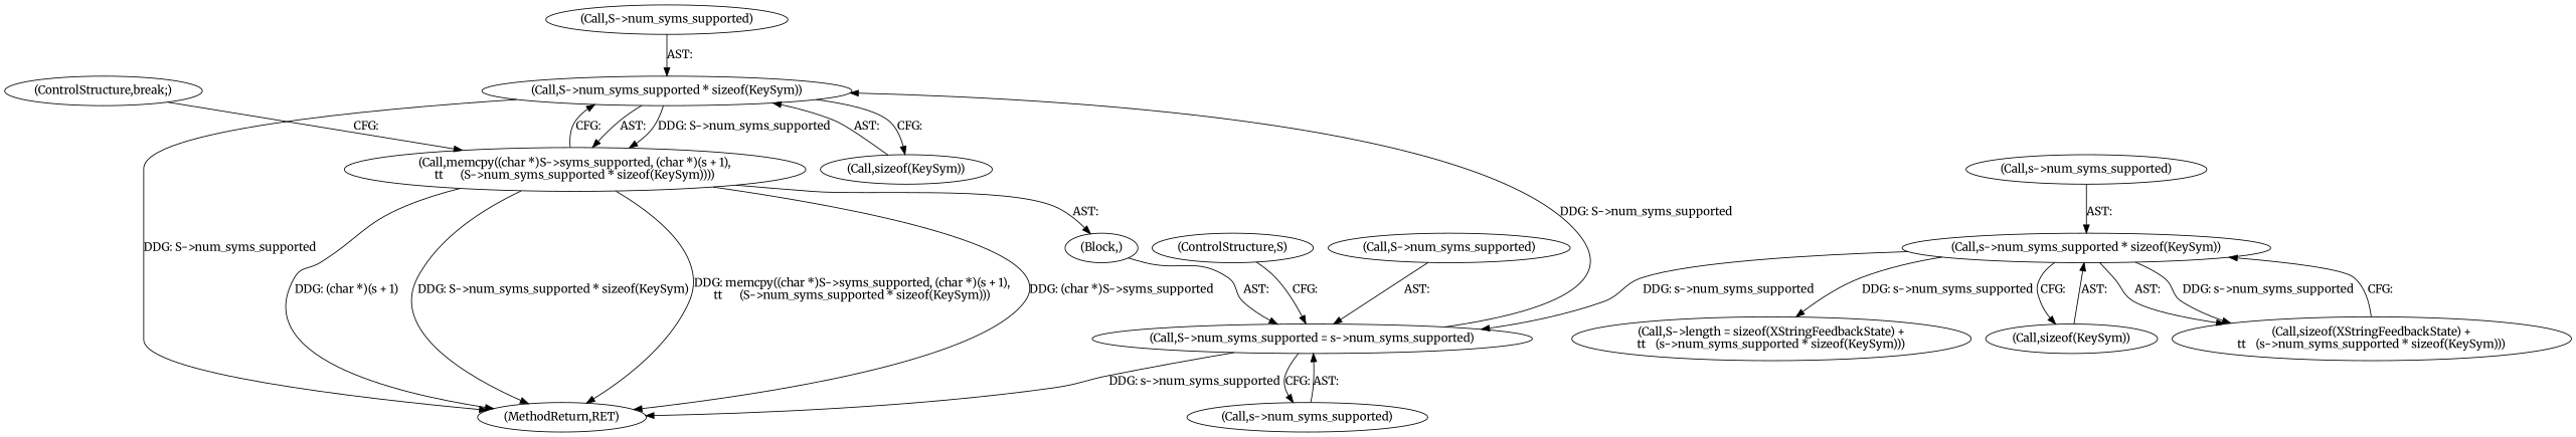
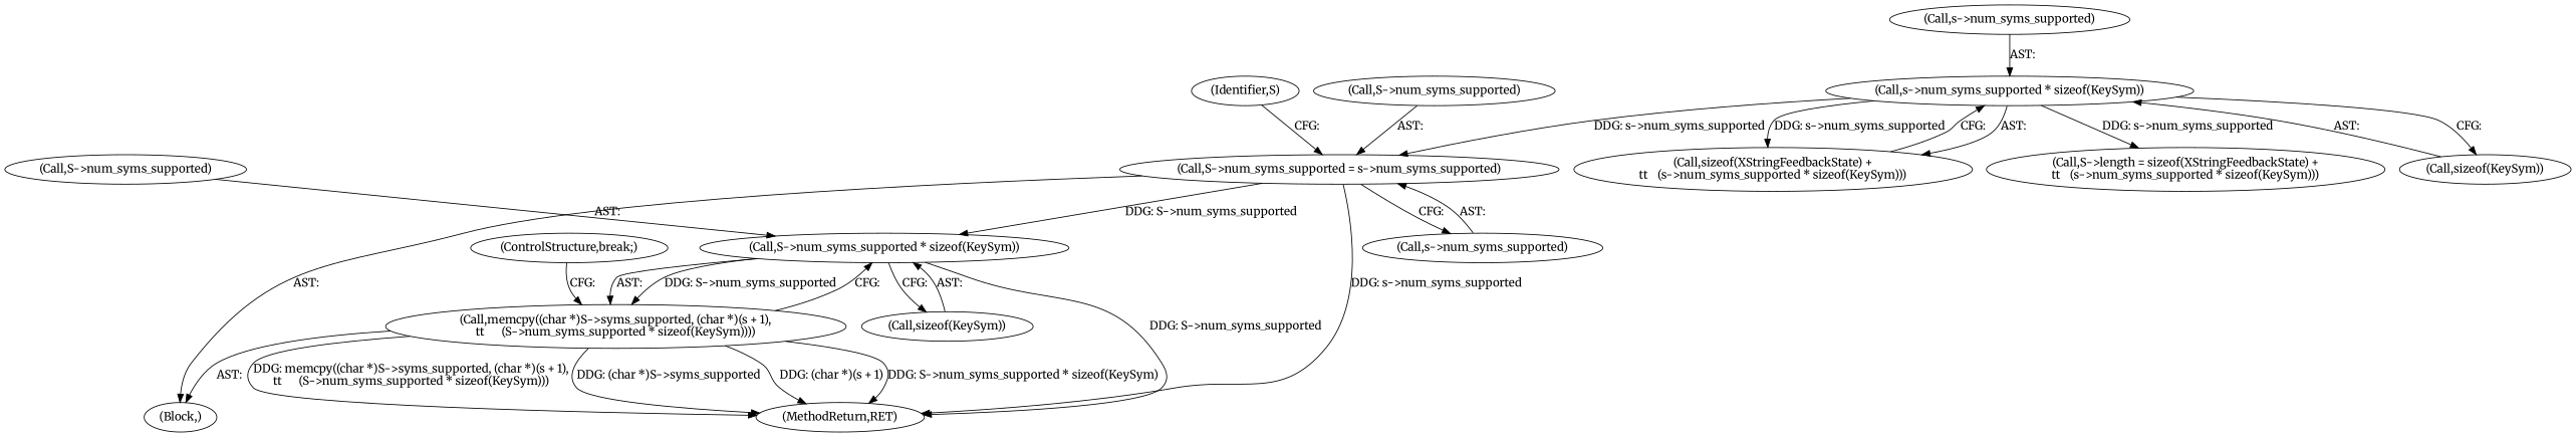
  digraph {
    fontname=Merriweather
    node [fontname=Merriweather]
    edge [fontname=Merriweather]
    n1 [label="(Call,S->num_syms_supported * sizeof(KeySym))"]
    n2 [label="(Call,memcpy((char *)S->syms_supported, (char *)(s + 1),\n\t\t       (S->num_syms_supported * sizeof(KeySym))))"]
    n3 [label="(MethodReturn,RET)"]
    n4 [label="(Call,sizeof(KeySym))"]
    n5 [label="(Block,)"]
    n6 [label="(Call,S->num_syms_supported = s->num_syms_supported)"]
    n7 [label="(Call,s->num_syms_supported)"]
    n8 [label="(Call,s->num_syms_supported * sizeof(KeySym))"]
    n9 [label="(Call,sizeof(XStringFeedbackState) +\n\t\t    (s->num_syms_supported * sizeof(KeySym)))"]
    n10 [label="(Call,S->length = sizeof(XStringFeedbackState) +\n\t\t    (s->num_syms_supported * sizeof(KeySym)))"]
    n11 [label="(Call,sizeof(KeySym))"]
    n12 [label="(Call,s->num_syms_supported)"]
-   n13 [label="(ControlStructure,S)"]
+   n13 [label="(Identifier,S)"]
    n14 [label="(ControlStructure,break;)"]
    n15 [label="(Call,S->num_syms_supported)"]
    n16 [label="(Call,S->num_syms_supported)"]
    n1 -> n2 [label="AST: "]
    n1 -> n2 [label="DDG: S->num_syms_supported"]
    n1 -> n3 [label="DDG: S->num_syms_supported"]
    n1 -> n4 [label="CFG: "]
    n2 -> n1 [label="CFG: "]
    n2 -> n3 [label="DDG: (char *)S->syms_supported"]
    n2 -> n3 [label="DDG: (char *)(s + 1)"]
    n2 -> n3 [label="DDG: S->num_syms_supported * sizeof(KeySym)"]
    n2 -> n3 [label="DDG: memcpy((char *)S->syms_supported, (char *)(s + 1),\n\t\t       (S->num_syms_supported * sizeof(KeySym)))"]
    n2 -> n5 [label="AST: "]
    n4 -> n1 [label="AST: "]
    n6 -> n1 [label="DDG: S->num_syms_supported"]
    n6 -> n3 [label="DDG: s->num_syms_supported"]
-   n5 -> n6 [label="AST: "]
+   n6 -> n5 [label="AST: "]
    n6 -> n7 [label="CFG: "]
    n7 -> n6 [label="AST: "]
    n8 -> n6 [label="DDG: s->num_syms_supported"]
    n8 -> n9 [label="AST: "]
    n8 -> n9 [label="DDG: s->num_syms_supported"]
    n8 -> n10 [label="DDG: s->num_syms_supported"]
    n8 -> n11 [label="CFG: "]
    n9 -> n8 [label="CFG: "]
    n11 -> n8 [label="AST: "]
    n12 -> n8 [label="AST: "]
    n13 -> n6 [label="CFG: "]
    n14 -> n2 [label="CFG: "]
    n15 -> n6 [label="AST: "]
    n16 -> n1 [label="AST: "]
  }
